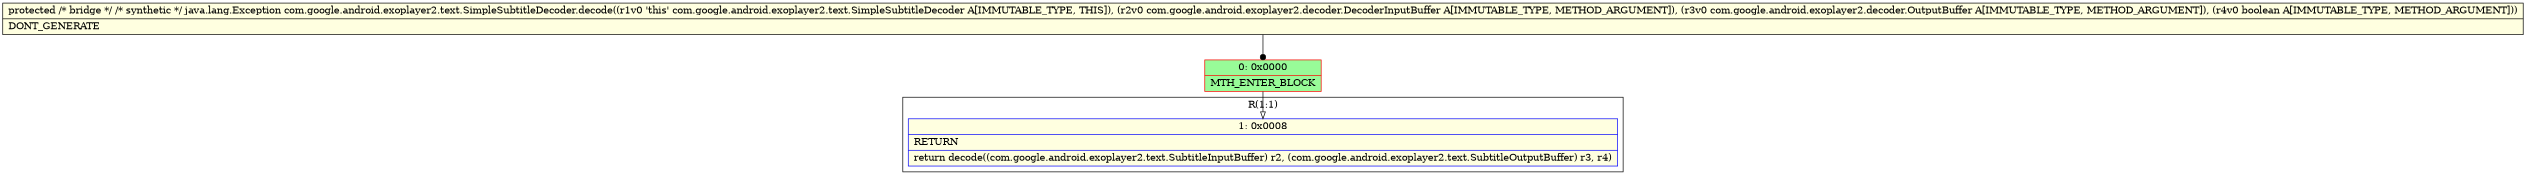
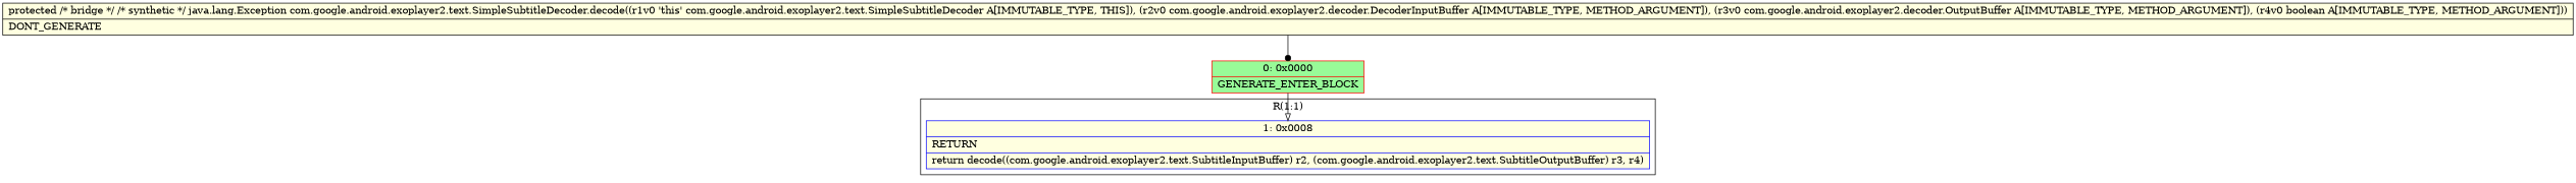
  digraph {
    node [shape=record style=filled fillcolor=lightyellow]
    n1 [color=blue label="{1\:\ 0x0008|RETURN\l|return decode((com.google.android.exoplayer2.text.SubtitleInputBuffer) r2, (com.google.android.exoplayer2.text.SubtitleOutputBuffer) r3, r4)\l}"]
-   n2 [color=red label="{0\:\ 0x0000|MTH_ENTER_BLOCK\l}" fillcolor=palegreen]
+   n2 [color=red label="{0\:\ 0x0000|GENERATE_ENTER_BLOCK\l}" fillcolor=palegreen]
    n3 [label="{protected \/* bridge *\/ \/* synthetic *\/ java.lang.Exception com.google.android.exoplayer2.text.SimpleSubtitleDecoder.decode((r1v0 'this' com.google.android.exoplayer2.text.SimpleSubtitleDecoder A[IMMUTABLE_TYPE, THIS]), (r2v0 com.google.android.exoplayer2.decoder.DecoderInputBuffer A[IMMUTABLE_TYPE, METHOD_ARGUMENT]), (r3v0 com.google.android.exoplayer2.decoder.OutputBuffer A[IMMUTABLE_TYPE, METHOD_ARGUMENT]), (r4v0 boolean A[IMMUTABLE_TYPE, METHOD_ARGUMENT]))  | DONT_GENERATE\l}"]
    subgraph cluster_1 {
      label="R(1:1)"
      n1
    }
    n2 -> n1 [arrowhead=onormal]
    n3 -> n2 [arrowhead=dot]
  }
